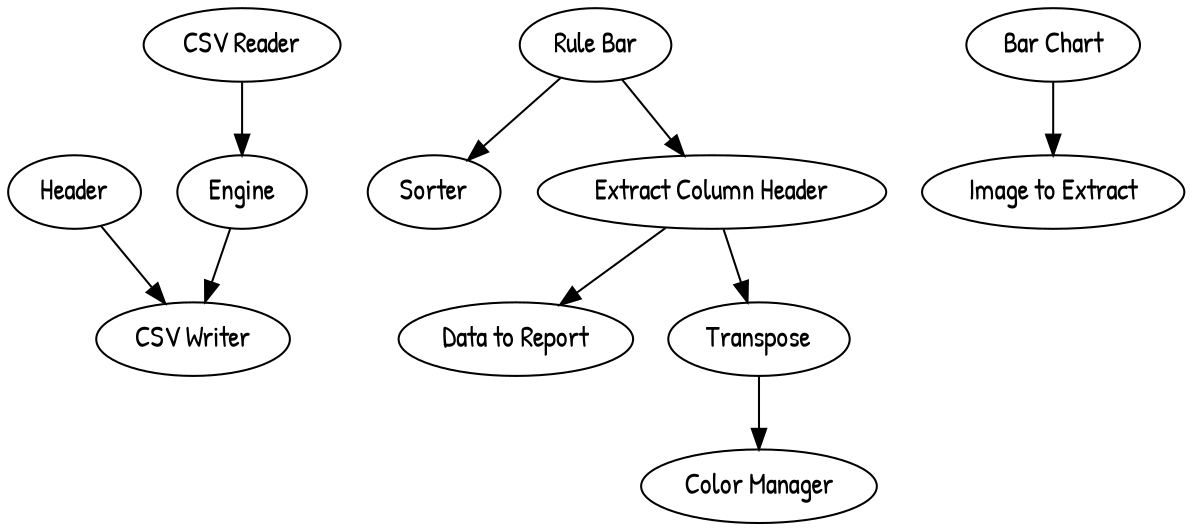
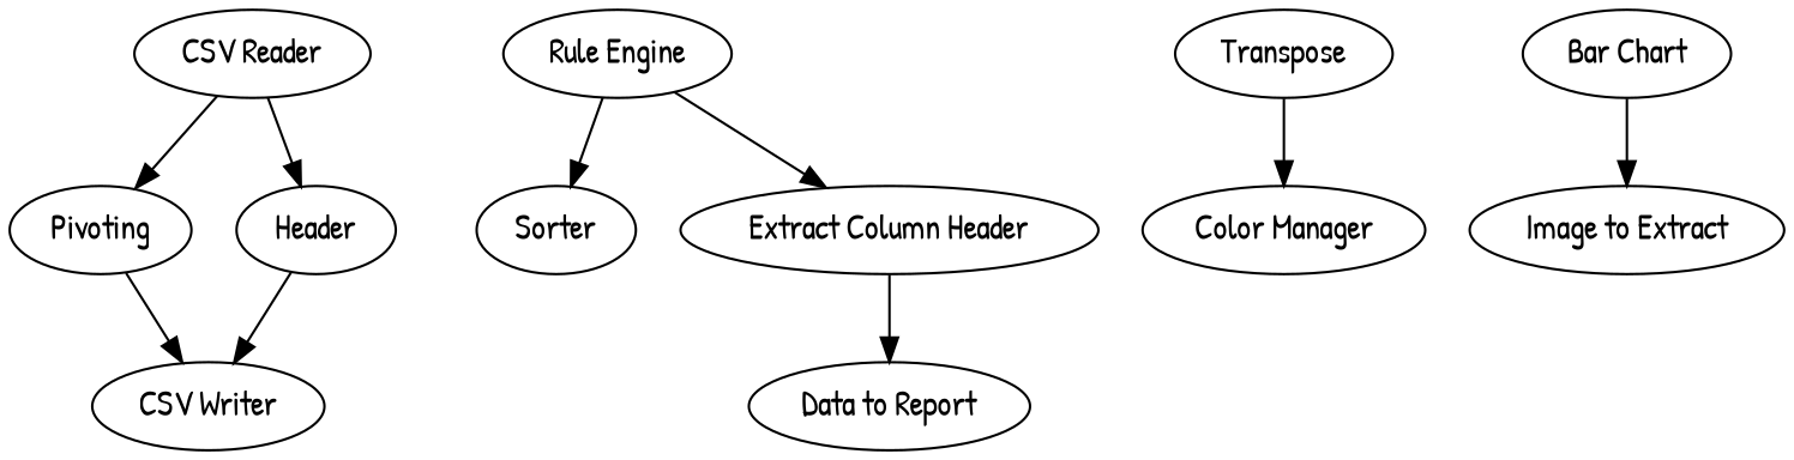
  digraph {
    fontname="Patrick Hand"
    rankdir=TB
    node [fontname="Patrick Hand"]
    edge [fontname="Patrick Hand"]
-   n1 [label=Engine]
+   n1 [label=Pivoting]
    n2 [label="CSV Writer"]
-   n3 [label="Rule Bar"]
+   n3 [label="Rule Engine"]
    n4 [label=Sorter]
    n5 [label="Extract Column Header"]
    n6 [label="Data to Report"]
    n7 [label="Color Manager"]
    n8 [label="Bar Chart"]
    n9 [label="Image to Extract"]
    n10 [label=Transpose]
    n11 [label=Header]
    n12 [label="CSV Reader"]
    n1 -> n2
    n3 -> n4
    n3 -> n5
    n5 -> n6
-   n5 -> n10
    n8 -> n9
    n10 -> n7
    n11 -> n2
    n12 -> n1
+   n12 -> n11
  }
